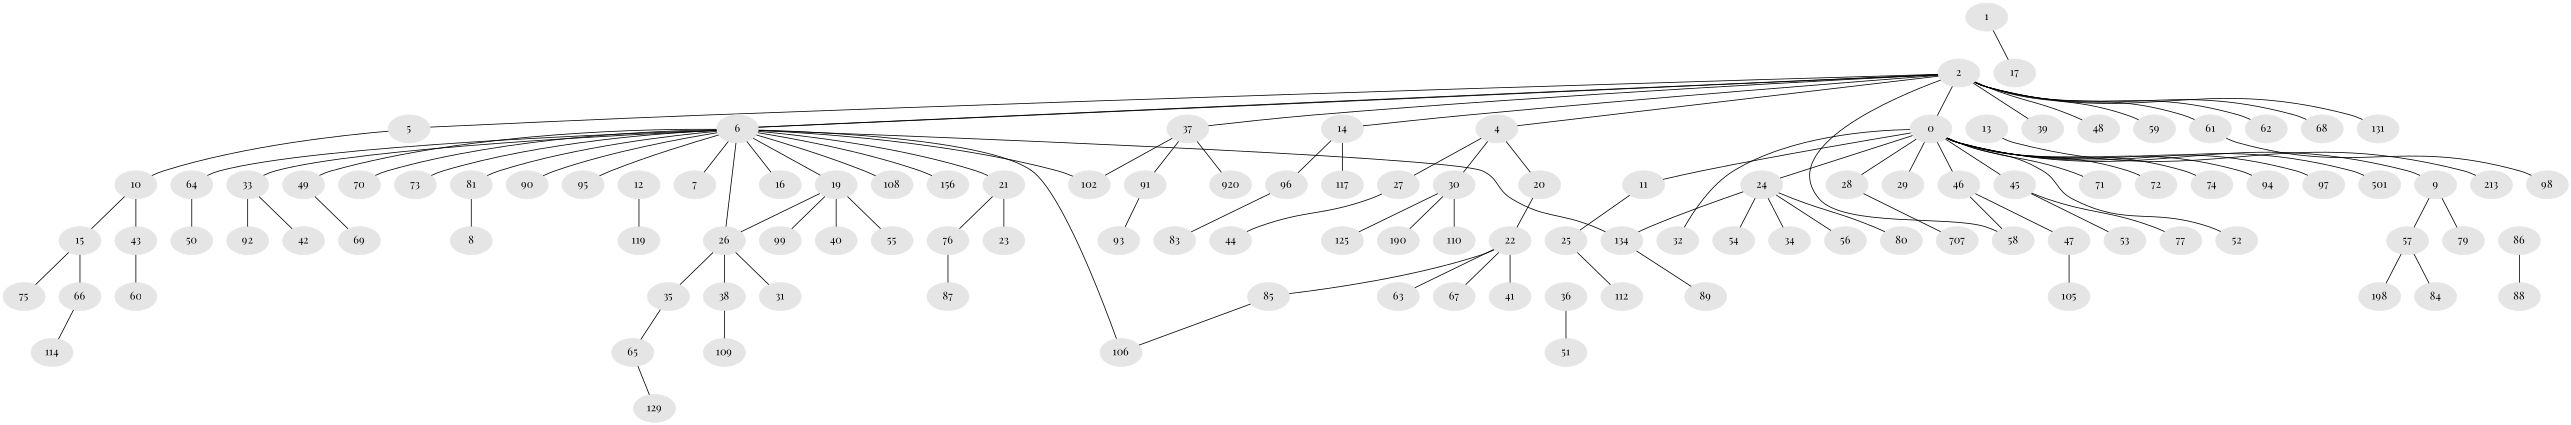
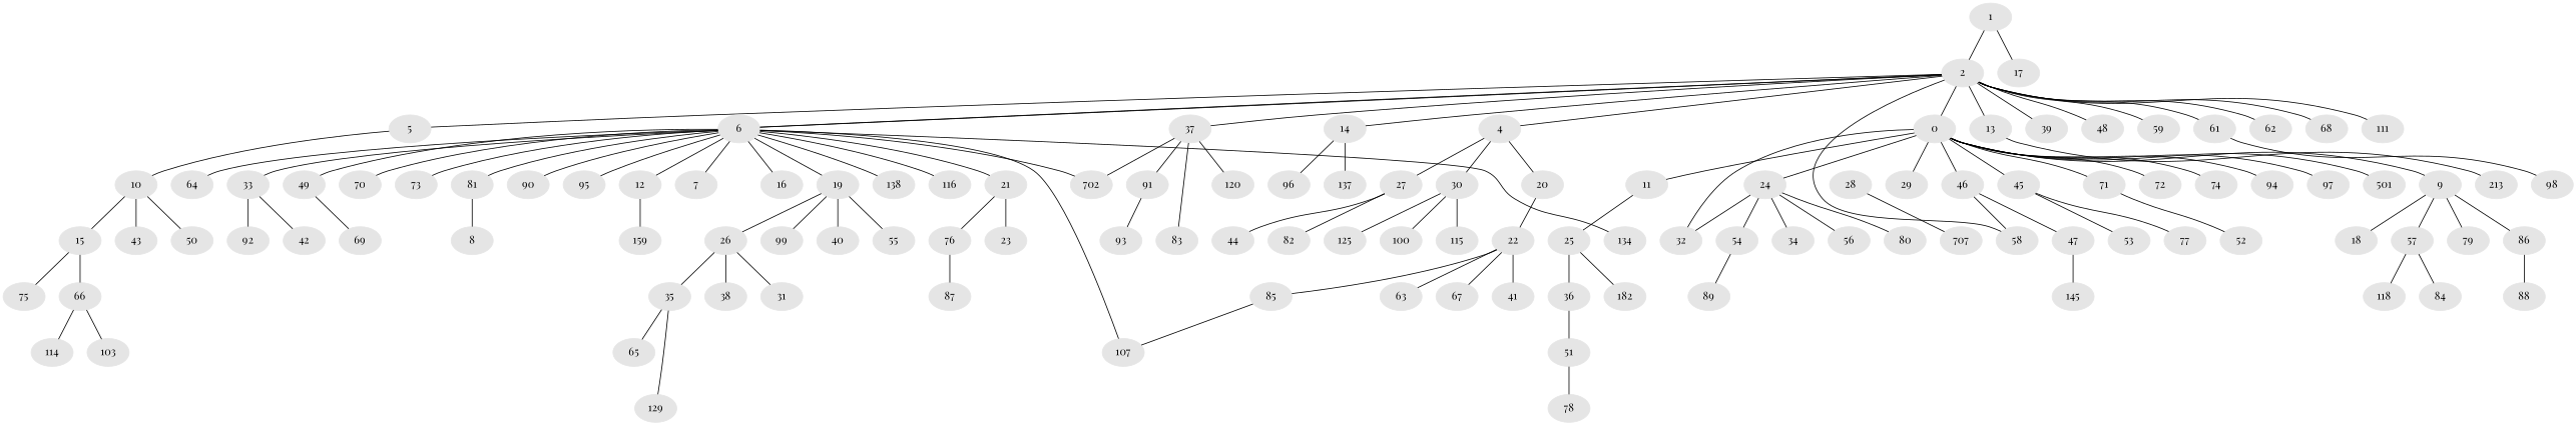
  graph {
    fontname="Playfair Display"
    node [color=gray90 fontname="Playfair Display" style=filled]
    edge [fontname="Playfair Display"]
    1
    2
    17
    n4 [label=0]
    4
    5
    6
    13
    14
    37
    39
    48
    58
    59
    61
    62
    68
-   111 [label=131]
+   111
    9
    11
    24
    28
    29
    32
    45
    46
    52
    71
    72
    74
    94
    97
    n33 [label=501]
    20
    27
    30
    10
    7
    12
    16
    19
    21
    33
    49
    64
    70
    73
    81
    90
    95
-   102
+   102 [label=702]
    n52 [label=134]
-   106
-   108
-   116 [label=156]
+   106 [label=107]
+   108 [label=138]
+   116
    n56 [label=213]
    96
-   117
+   117 [label=137]
    83
    91
-   120 [label=920]
+   120
    98
+   18
    57
    79
    86
    25
    34
    54
    56
    80
    n72 [label=707]
    53
    77
    47
    22
    44
-   100 [label=190]
-   110
+   82
+   100
+   110 [label=115]
    n81 [label=125]
    15
    43
    50
-   119
+   119 [label=159]
    26
    40
    55
    99
    23
    76
    42
    92
    69
    8
    84
-   118 [label=198]
+   118
    88
    66
    75
-   60
    36
-   112
+   112 [label=182]
+   103
    114
    31
    35
    38
    41
    63
    67
    85
    87
    89
    51
    65
-   109
    n118 [label=129]
+   78
    93
-   105
+   105 [label=145]
+   1 -- 2
    1 -- 17
    2 -- n4
    2 -- 4
    2 -- 5
    2 -- 6
    2 -- 6
+   2 -- 13
    2 -- 14
    2 -- 37
    2 -- 39
    2 -- 48
    2 -- 58
    2 -- 59
    2 -- 61
    2 -- 62
    2 -- 68
    2 -- 111
    n4 -- 9
    n4 -- 11
    n4 -- 24
-   n4 -- 28
    n4 -- 29
    n4 -- 32
    n4 -- 45
    n4 -- 46
-   n4 -- 52
+   71 -- 52
    n4 -- 71
    n4 -- 72
    n4 -- 74
    n4 -- 94
    n4 -- 97
    n4 -- n33
    4 -- 20
    4 -- 27
    4 -- 30
    5 -- 10
    6 -- 7
-   6 -- 26
+   6 -- 12
    6 -- 16
    6 -- 19
    6 -- 21
    6 -- 33
    6 -- 49
    6 -- 64
    6 -- 70
    6 -- 73
    6 -- 81
    6 -- 90
    6 -- 95
    6 -- 102
    6 -- n52
    6 -- 106
    6 -- 108
    6 -- 116
    13 -- n56
    14 -- 96
    14 -- 117
    37 -- 102
-   96 -- 83
+   37 -- 83
    37 -- 91
    37 -- 120
    61 -- 98
+   9 -- 18
    9 -- 57
    9 -- 79
+   9 -- 86
    11 -- 25
-   24 -- n52
+   24 -- 32
    24 -- 34
    24 -- 54
    24 -- 56
    24 -- 80
    28 -- n72
    45 -- 53
    45 -- 77
    46 -- 58
    46 -- 47
    20 -- 22
    27 -- 44
+   27 -- 82
    30 -- 100
    30 -- 110
    30 -- n81
    10 -- 15
    10 -- 43
-   64 -- 50
+   10 -- 50
    12 -- 119
    19 -- 26
    19 -- 40
    19 -- 55
    19 -- 99
    21 -- 23
    21 -- 76
    33 -- 42
    33 -- 92
    49 -- 69
    81 -- 8
    91 -- 93
    57 -- 84
    57 -- 118
    86 -- 88
+   25 -- 36
    25 -- 112
-   n52 -- 89
+   54 -- 89
    47 -- 105
    22 -- 41
    22 -- 63
    22 -- 67
    22 -- 85
    15 -- 66
    15 -- 75
-   43 -- 60
    26 -- 31
    26 -- 35
    26 -- 38
    76 -- 87
+   66 -- 103
    66 -- 114
    36 -- 51
    35 -- 65
-   38 -- 109
    85 -- 106
-   65 -- n118
+   51 -- 78
+   35 -- n118
  }
